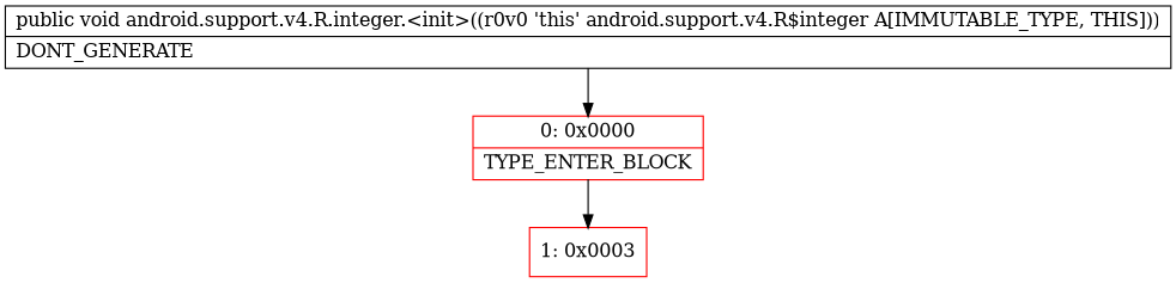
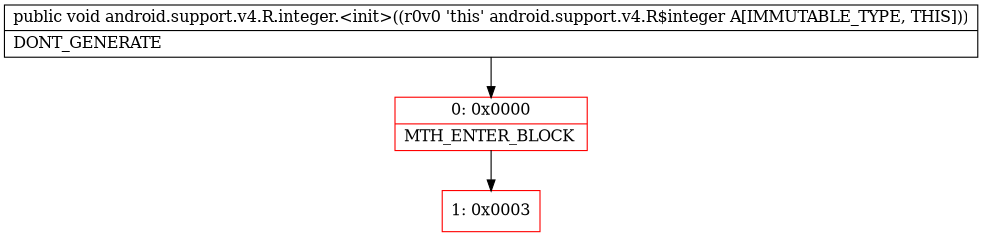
  digraph {
    node [color=red shape=record]
-   n1 [label="{0\:\ 0x0000|TYPE_ENTER_BLOCK\l}"]
+   n1 [label="{0\:\ 0x0000|MTH_ENTER_BLOCK\l}"]
    n2 [label="{1\:\ 0x0003}"]
    n3 [label="{public void android.support.v4.R.integer.\<init\>((r0v0 'this' android.support.v4.R$integer A[IMMUTABLE_TYPE, THIS]))  | DONT_GENERATE\l}" color=""]
    subgraph cluster_1 {
      label="R(0)"
    }
    n1 -> n2
    n3 -> n1
  }
